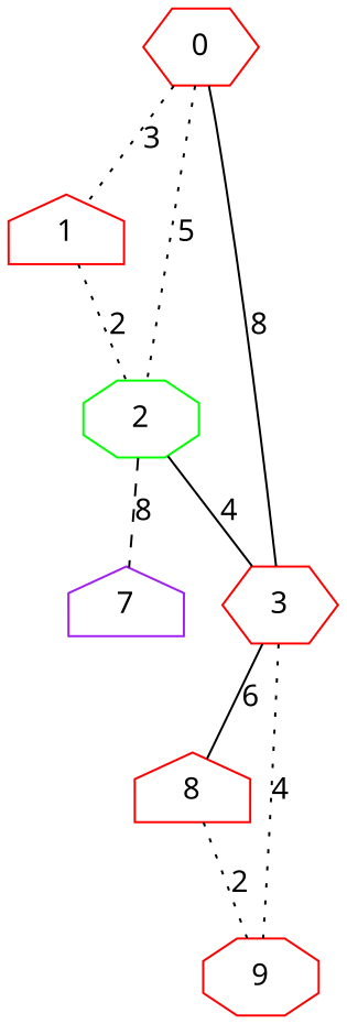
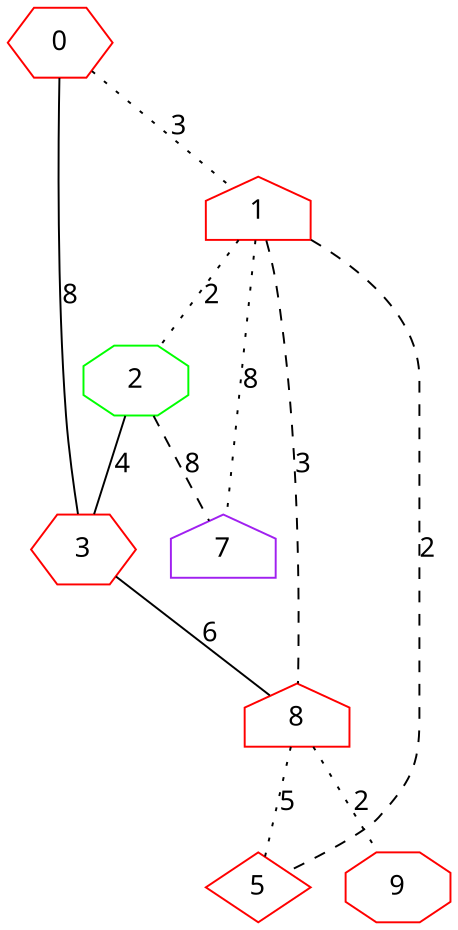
  graph {
    fontname="Noto Sans"
    node [color=red fontname="Noto Sans" shape=house weight=1]
    edge [fontname="Noto Sans" style=dotted]
    0 [shape=hexagon]
    1
    2 [color=green shape=octagon weight=2]
    3 [shape=hexagon]
    7 [color=purple weight=4]
    n6 [label=8]
+   5 [shape=diamond]
    n8 [label=9 shape=octagon]
    0 -- 1 [label=3]
-   0 -- 2 [label=5]
    0 -- 3 [label=8 style=solid]
    1 -- 2 [label=2]
+   1 -- 7 [label=8]
+   1 -- n6 [label=3 style=dashed]
+   1 -- 5 [label=2 style=dashed]
    2 -- 3 [label=4 style=solid]
    2 -- 7 [label=8 style=dashed]
    3 -- n6 [label=6 style=solid]
-   3 -- n8 [label=4]
+   n6 -- 5 [label=5]
    n6 -- n8 [label=2]
  }
